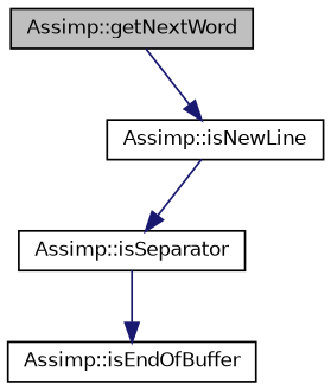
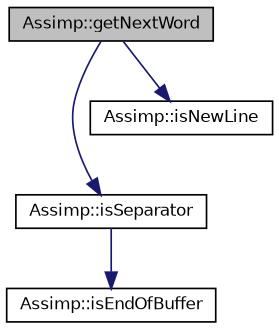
  digraph {
    rankdir=TB
    node [color=black fillcolor=white fontname=Helvetica fontsize=10 shape=record style=filled]
    edge [color=midnightblue fontname=Helvetica fontsize=10 labelfontname=Helvetica labelfontsize=10 style=solid]
    n1 [fillcolor=grey75 fontcolor=black height=0.2 label="Assimp::getNextWord" width=0.4]
    n2 [height=0.2 label="Assimp::isSeparator" width=0.4]
    n3 [height=0.2 label="Assimp::isNewLine" width=0.4]
    n4 [height=0.2 label="Assimp::isEndOfBuffer" width=0.4]
-   n3 -> n2
+   n1 -> n2
    n1 -> n3
    n2 -> n4
  }
